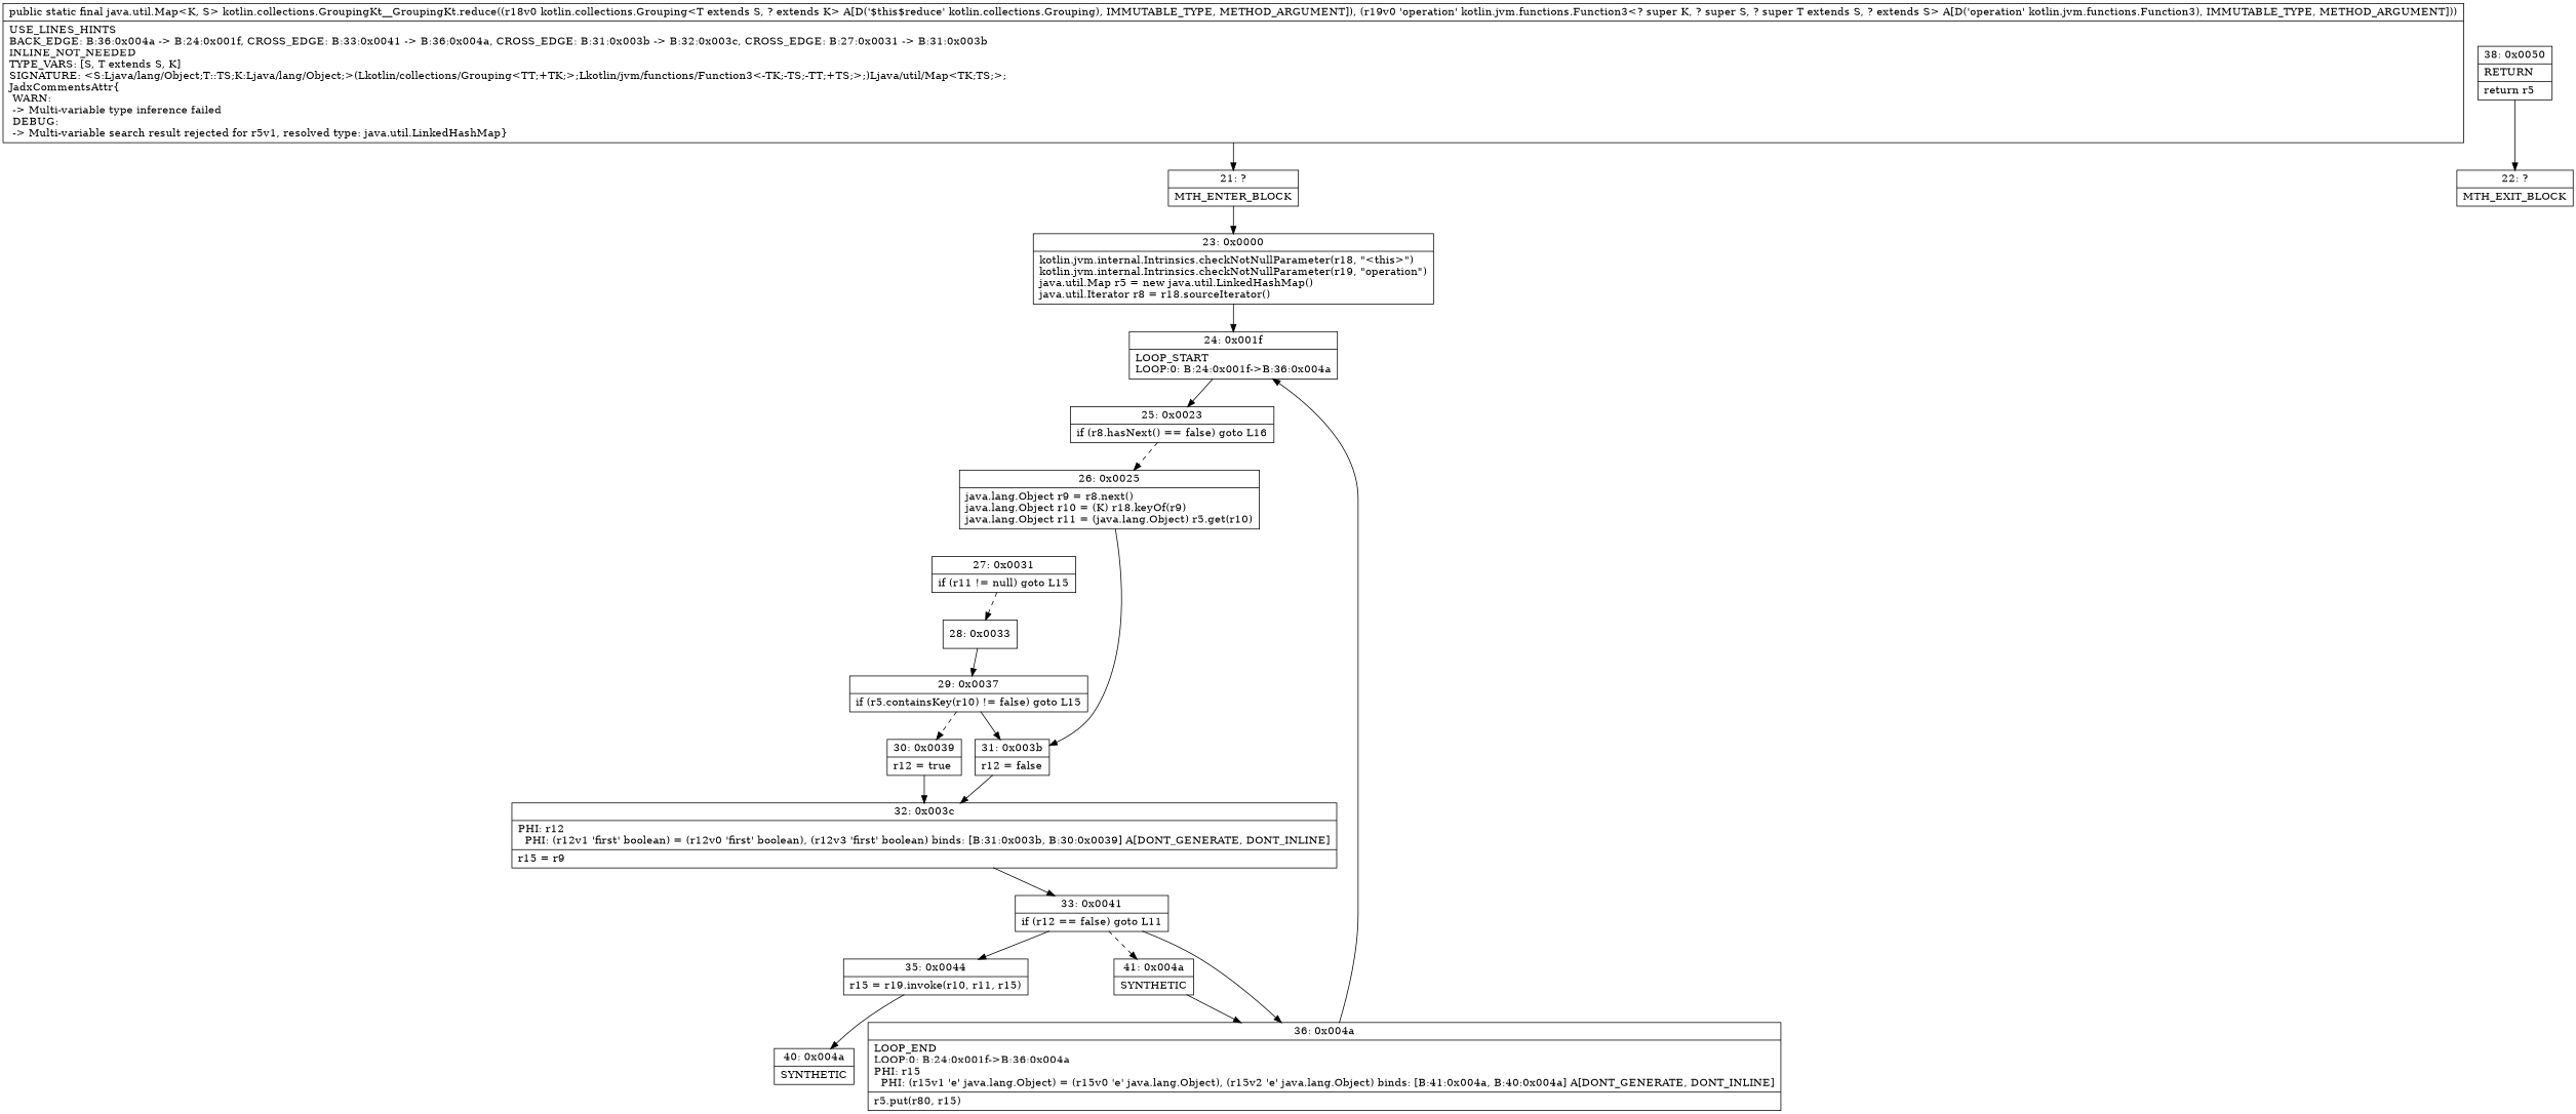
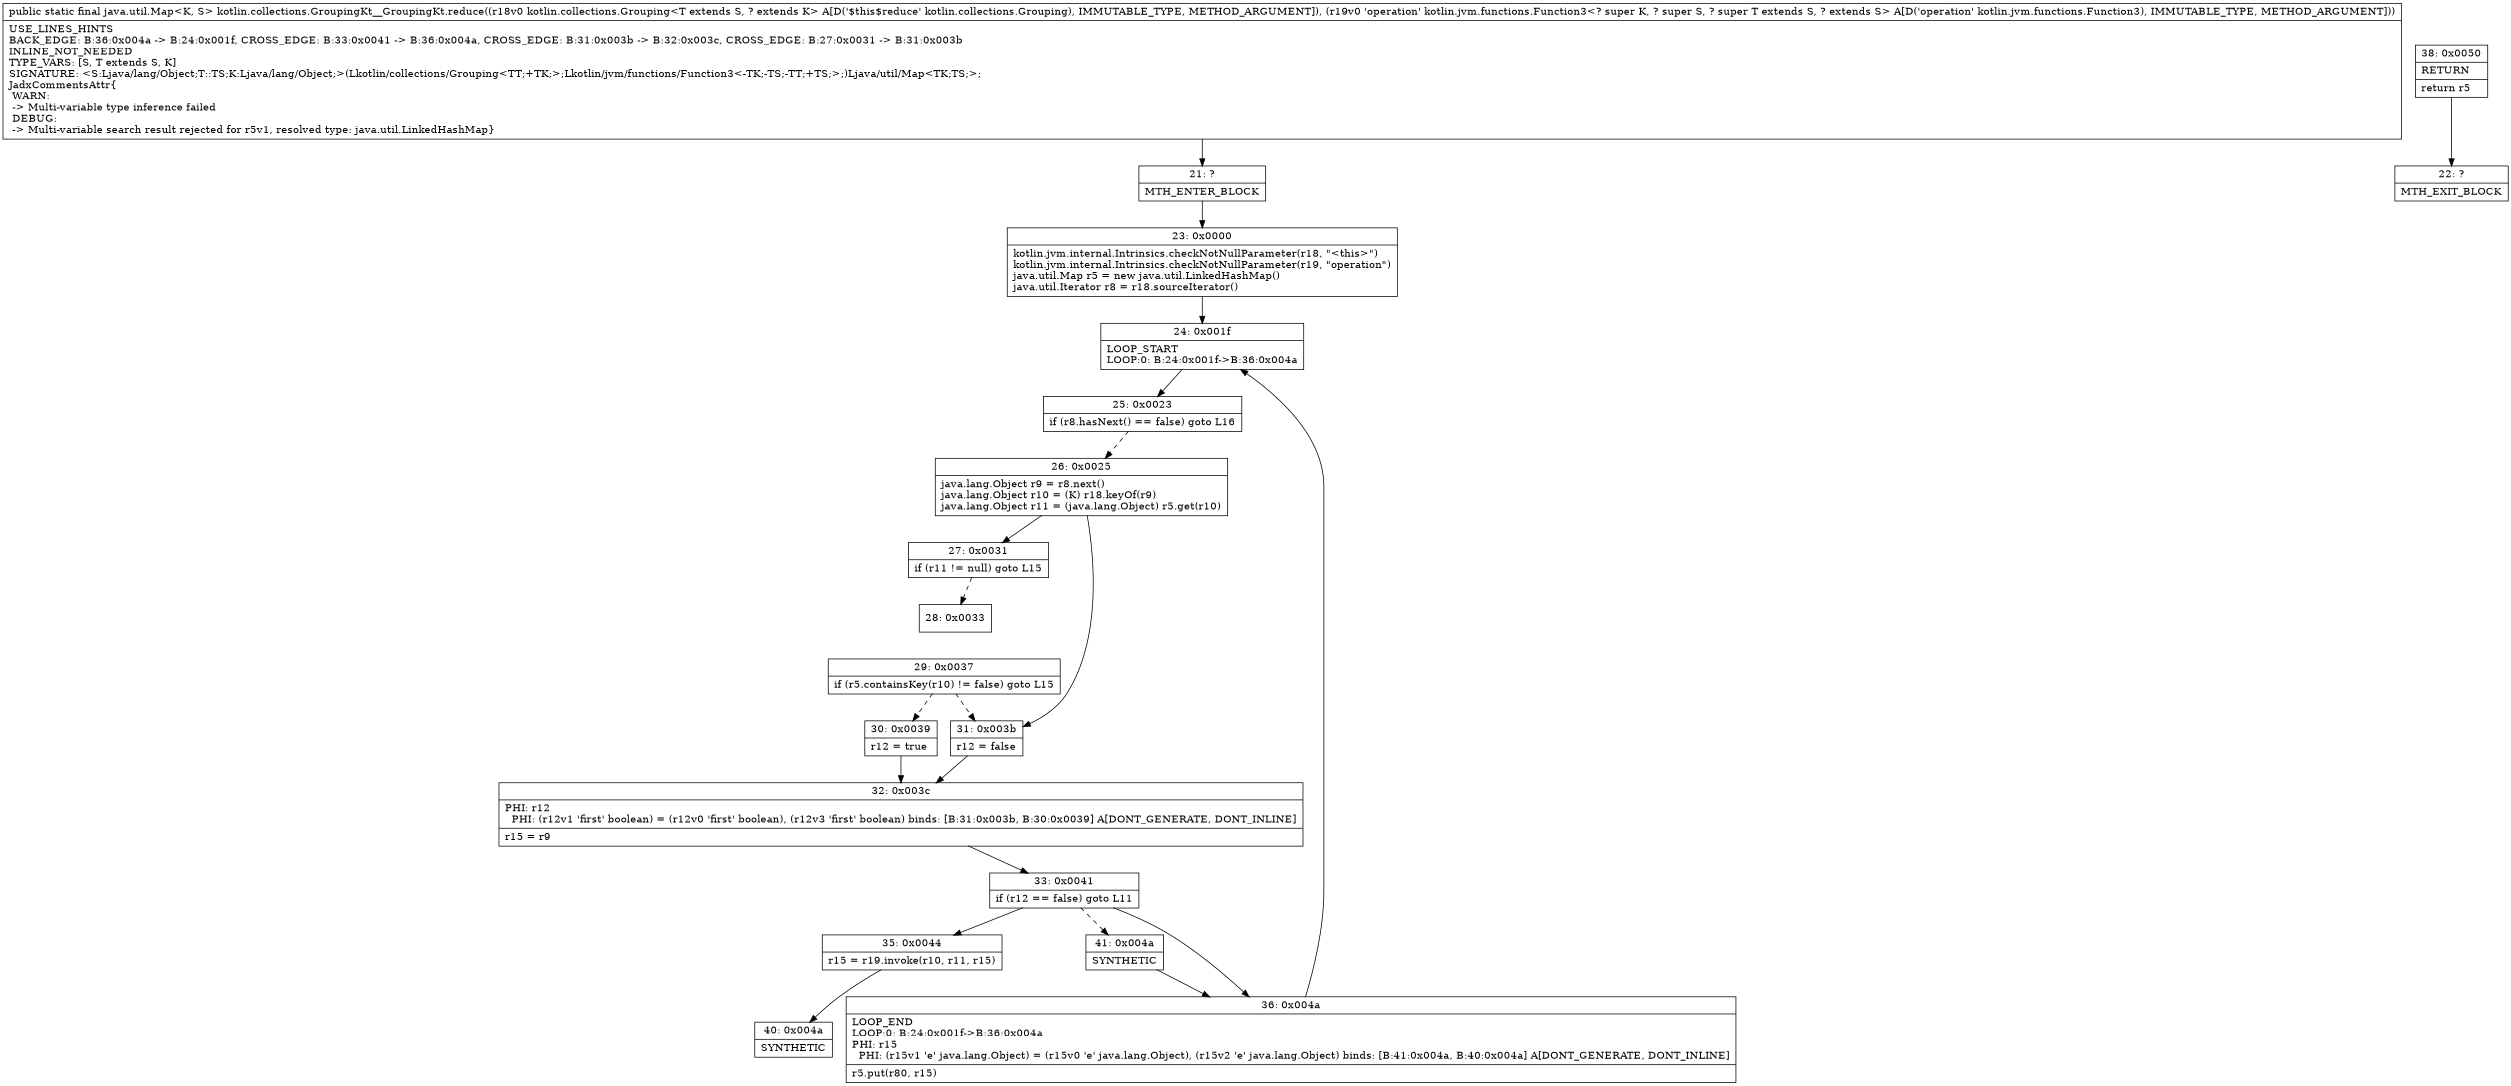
  digraph {
    node [shape=record]
    n1 [label="{21\:\ ?|MTH_ENTER_BLOCK\l}"]
    n2 [label="{23\:\ 0x0000|kotlin.jvm.internal.Intrinsics.checkNotNullParameter(r18, \"\<this\>\")\lkotlin.jvm.internal.Intrinsics.checkNotNullParameter(r19, \"operation\")\ljava.util.Map r5 = new java.util.LinkedHashMap()\ljava.util.Iterator r8 = r18.sourceIterator()\l}"]
    n3 [label="{24\:\ 0x001f|LOOP_START\lLOOP:0: B:24:0x001f\-\>B:36:0x004a\l}"]
    n4 [label="{25\:\ 0x0023|if (r8.hasNext() == false) goto L16\l}"]
    n5 [label="{26\:\ 0x0025|java.lang.Object r9 = r8.next()\ljava.lang.Object r10 = (K) r18.keyOf(r9)\ljava.lang.Object r11 = (java.lang.Object) r5.get(r10)\l}"]
    n6 [label="{27\:\ 0x0031|if (r11 != null) goto L15\l}"]
    n7 [label="{31\:\ 0x003b|r12 = false\l}"]
    n8 [label="{28\:\ 0x0033}"]
    n9 [label="{29\:\ 0x0037|if (r5.containsKey(r10) != false) goto L15\l}"]
    n10 [label="{32\:\ 0x003c|PHI: r12 \l  PHI: (r12v1 'first' boolean) = (r12v0 'first' boolean), (r12v3 'first' boolean) binds: [B:31:0x003b, B:30:0x0039] A[DONT_GENERATE, DONT_INLINE]\l|r15 = r9\l}"]
    n11 [label="{30\:\ 0x0039|r12 = true\l}"]
    n12 [label="{33\:\ 0x0041|if (r12 == false) goto L11\l}"]
    n13 [label="{35\:\ 0x0044|r15 = r19.invoke(r10, r11, r15)\l}"]
    n14 [label="{41\:\ 0x004a|SYNTHETIC\l}"]
    n15 [label="{36\:\ 0x004a|LOOP_END\lLOOP:0: B:24:0x001f\-\>B:36:0x004a\lPHI: r15 \l  PHI: (r15v1 'e' java.lang.Object) = (r15v0 'e' java.lang.Object), (r15v2 'e' java.lang.Object) binds: [B:41:0x004a, B:40:0x004a] A[DONT_GENERATE, DONT_INLINE]\l|r5.put(r80, r15)\l}"]
    n16 [label="{40\:\ 0x004a|SYNTHETIC\l}"]
    n17 [label="{38\:\ 0x0050|RETURN\l|return r5\l}"]
    n18 [label="{22\:\ ?|MTH_EXIT_BLOCK\l}"]
    n19 [label="{public static final java.util.Map\<K, S\> kotlin.collections.GroupingKt__GroupingKt.reduce((r18v0 kotlin.collections.Grouping\<T extends S, ? extends K\> A[D('$this$reduce' kotlin.collections.Grouping), IMMUTABLE_TYPE, METHOD_ARGUMENT]), (r19v0 'operation' kotlin.jvm.functions.Function3\<? super K, ? super S, ? super T extends S, ? extends S\> A[D('operation' kotlin.jvm.functions.Function3), IMMUTABLE_TYPE, METHOD_ARGUMENT]))  | USE_LINES_HINTS\lBACK_EDGE: B:36:0x004a \-\> B:24:0x001f, CROSS_EDGE: B:33:0x0041 \-\> B:36:0x004a, CROSS_EDGE: B:31:0x003b \-\> B:32:0x003c, CROSS_EDGE: B:27:0x0031 \-\> B:31:0x003b\lINLINE_NOT_NEEDED\lTYPE_VARS: [S, T extends S, K]\lSIGNATURE: \<S:Ljava\/lang\/Object;T::TS;K:Ljava\/lang\/Object;\>(Lkotlin\/collections\/Grouping\<TT;+TK;\>;Lkotlin\/jvm\/functions\/Function3\<\-TK;\-TS;\-TT;+TS;\>;)Ljava\/util\/Map\<TK;TS;\>;\lJadxCommentsAttr\{\l WARN: \l \-\> Multi\-variable type inference failed\l DEBUG: \l \-\> Multi\-variable search result rejected for r5v1, resolved type: java.util.LinkedHashMap\}\l}"]
    n1 -> n2
    n2 -> n3
    n3 -> n4
    n4 -> n5 [style=dashed]
+   n5 -> n6
    n5 -> n7
    n6 -> n8 [style=dashed]
    n7 -> n10
-   n8 -> n9
-   n9 -> n7
+   n9 -> n7 [style=dashed]
    n9 -> n11 [style=dashed]
    n10 -> n12
    n11 -> n10
    n12 -> n13
    n12 -> n14 [style=dashed]
    n12 -> n15
    n13 -> n16
    n14 -> n15
    n15 -> n3
    n17 -> n18
    n19 -> n1
  }
